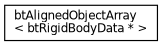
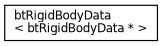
  digraph {
    rankdir=LR
-   n1 [color=black fillcolor=white fontname=Helvetica fontsize=10 height=0.2 label="btAlignedObjectArray\l\< btRigidBodyData * \>" shape=record style=filled width=0.4]
+   n1 [color=black fillcolor=white fontname=Helvetica fontsize=10 height=0.2 label="btRigidBodyData\l\< btRigidBodyData * \>" shape=record style=filled width=0.4]
  }
